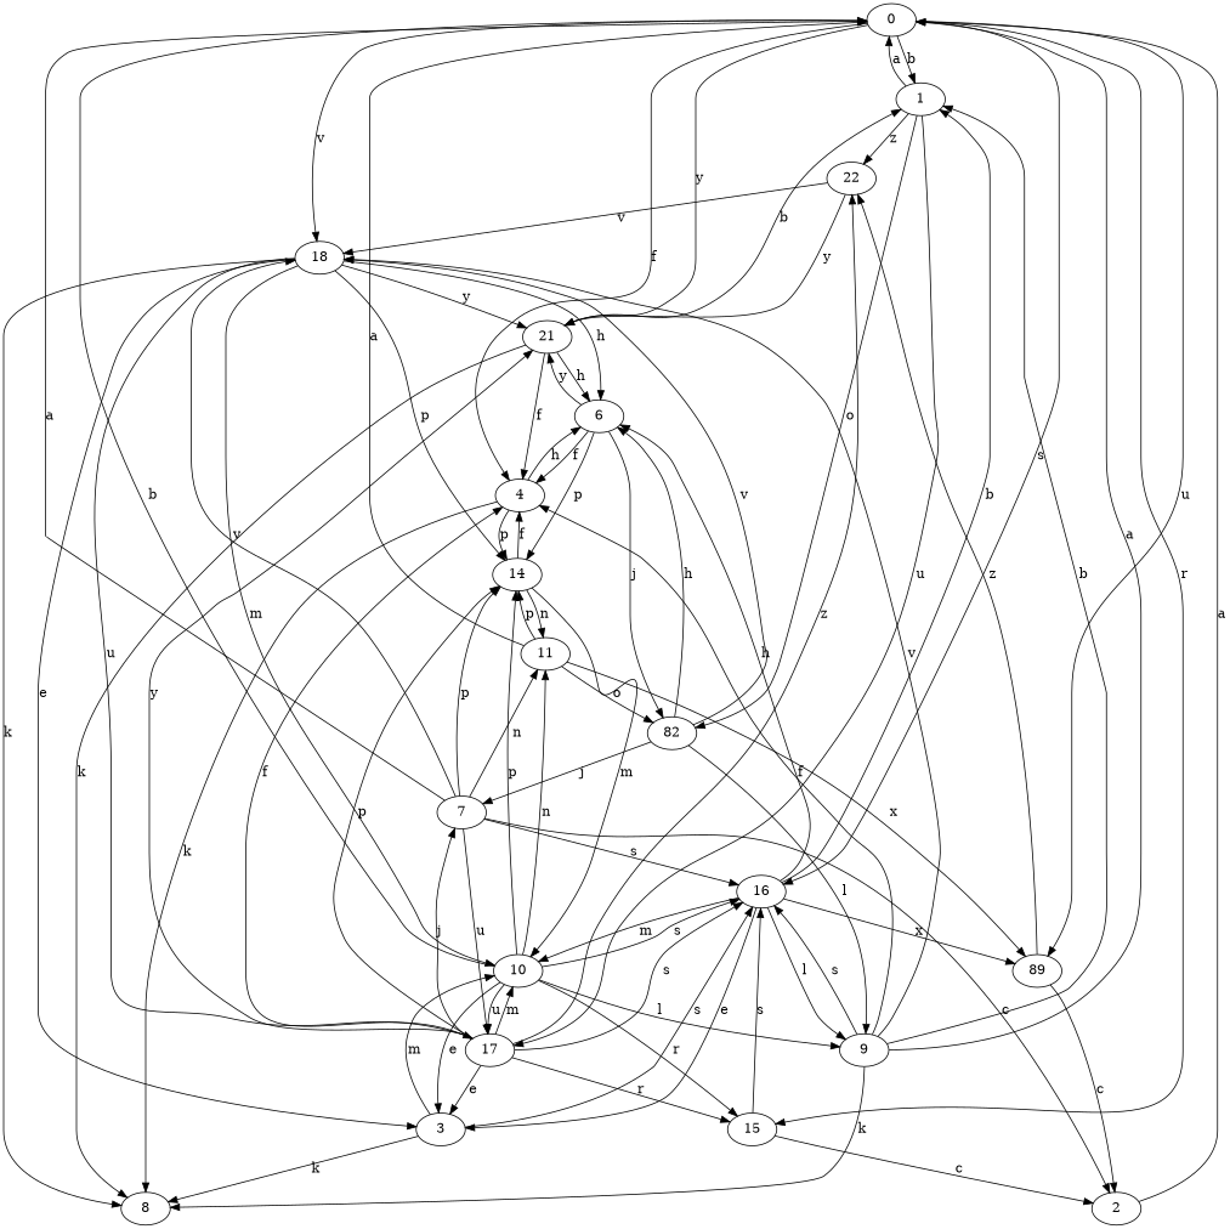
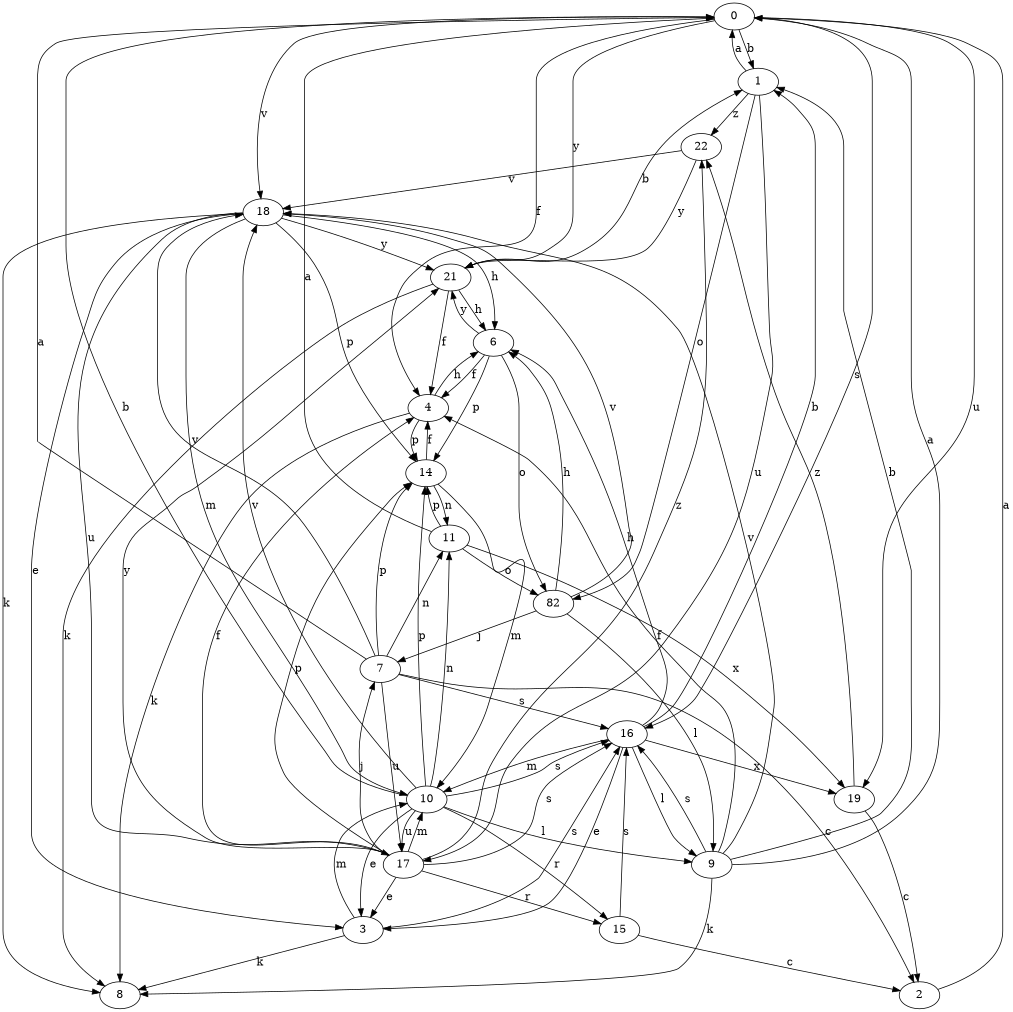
  strict digraph {
    0
    1
    4
    15
    16
    18
-   19 [label=89]
+   19
    21
    n9 [label=82]
    17
    22
    8
    6
    14
    2
    3
    10
    9
    7
    11
    0 -> 1 [label=b]
    0 -> 4 [label=f]
-   0 -> 15 [label=r]
    0 -> 16 [label=s]
    0 -> 18 [label=v]
    0 -> 19 [label=u]
    0 -> 21 [label=y]
    1 -> 0 [label=a]
    1 -> n9 [label=o]
    1 -> 17 [label=u]
    1 -> 22 [label=z]
    4 -> 8 [label=k]
    4 -> 6 [label=h]
    4 -> 14 [label=p]
    15 -> 16 [label=s]
    15 -> 2 [label=c]
    16 -> 1 [label=b]
    16 -> 19 [label=x]
    16 -> 6 [label=h]
    16 -> 3 [label=e]
    16 -> 10 [label=m]
    16 -> 9 [label=l]
    18 -> 21 [label=y]
    18 -> 17 [label=u]
    18 -> 8 [label=k]
    18 -> 6 [label=h]
    18 -> 14 [label=p]
    18 -> 3 [label=e]
    18 -> 10 [label=m]
    19 -> 22 [label=z]
    19 -> 2 [label=c]
    21 -> 1 [label=b]
    21 -> 4 [label=f]
    21 -> 8 [label=k]
    21 -> 6 [label=h]
    n9 -> 18 [label=v]
    n9 -> 6 [label=h]
    n9 -> 9 [label=l]
    n9 -> 7 [label=j]
    17 -> 4 [label=f]
    17 -> 15 [label=r]
    17 -> 16 [label=s]
    17 -> 21 [label=y]
    17 -> 22 [label=z]
    17 -> 14 [label=p]
    17 -> 3 [label=e]
    17 -> 10 [label=m]
    17 -> 7 [label=j]
    22 -> 18 [label=v]
    22 -> 21 [label=y]
    6 -> 4 [label=f]
    6 -> 21 [label=y]
-   6 -> n9 [label=j]
+   6 -> n9 [label=o]
    6 -> 14 [label=p]
    14 -> 4 [label=f]
    14 -> 10 [label=m]
    14 -> 11 [label=n]
    2 -> 0 [label=a]
    3 -> 16 [label=s]
    3 -> 8 [label=k]
    3 -> 10 [label=m]
    10 -> 0 [label=b]
    10 -> 15 [label=r]
    10 -> 16 [label=s]
+   10 -> 18 [label=v]
    10 -> 17 [label=u]
    10 -> 14 [label=p]
    10 -> 3 [label=e]
    10 -> 9 [label=l]
    10 -> 11 [label=n]
    9 -> 0 [label=a]
    9 -> 1 [label=b]
    9 -> 4 [label=f]
    9 -> 16 [label=s]
    9 -> 18 [label=v]
    9 -> 8 [label=k]
    7 -> 0 [label=a]
    7 -> 16 [label=s]
    7 -> 18 [label=v]
    7 -> 17 [label=u]
    7 -> 14 [label=p]
    7 -> 2 [label=c]
    7 -> 11 [label=n]
    11 -> 0 [label=a]
    11 -> 19 [label=x]
    11 -> n9 [label=o]
    11 -> 14 [label=p]
  }
